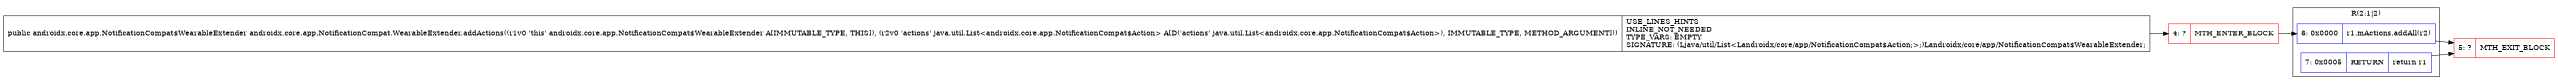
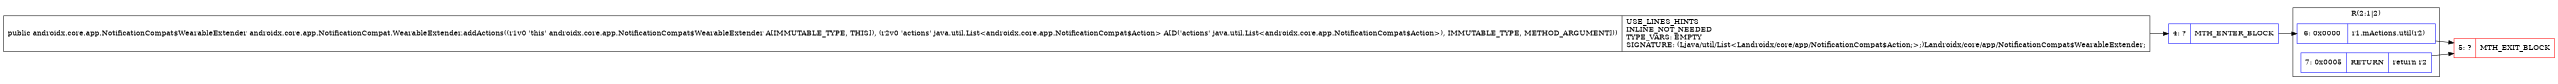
  digraph {
    rankdir=LR
    node [color=blue shape=record]
-   n1 [label="{6\:\ 0x0000|r1.mActions.addAll(r2)\l}"]
-   n2 [label="{7\:\ 0x0005|RETURN\l|return r1\l}"]
+   n1 [label="{6\:\ 0x0000|r1.mActions.util(r2)\l}"]
+   n2 [label="{7\:\ 0x0005|RETURN\l|return r2\l}"]
    n3 [color=red label="{5\:\ ?|MTH_EXIT_BLOCK\l}"]
-   n4 [color=red label="{4\:\ ?|MTH_ENTER_BLOCK\l}"]
+   n4 [label="{4\:\ ?|MTH_ENTER_BLOCK\l}"]
    n5 [label="{public androidx.core.app.NotificationCompat$WearableExtender androidx.core.app.NotificationCompat.WearableExtender.addActions((r1v0 'this' androidx.core.app.NotificationCompat$WearableExtender A[IMMUTABLE_TYPE, THIS]), (r2v0 'actions' java.util.List\<androidx.core.app.NotificationCompat$Action\> A[D('actions' java.util.List\<androidx.core.app.NotificationCompat$Action\>), IMMUTABLE_TYPE, METHOD_ARGUMENT]))  | USE_LINES_HINTS\lINLINE_NOT_NEEDED\lTYPE_VARS: EMPTY\lSIGNATURE: (Ljava\/util\/List\<Landroidx\/core\/app\/NotificationCompat$Action;\>;)Landroidx\/core\/app\/NotificationCompat$WearableExtender;\l}" color=""]
    subgraph cluster_1 {
      label="R(2:1|2)"
      n1
      n2
    }
    n1 -> n3
    n2 -> n3
    n4 -> n1
    n5 -> n4
  }
